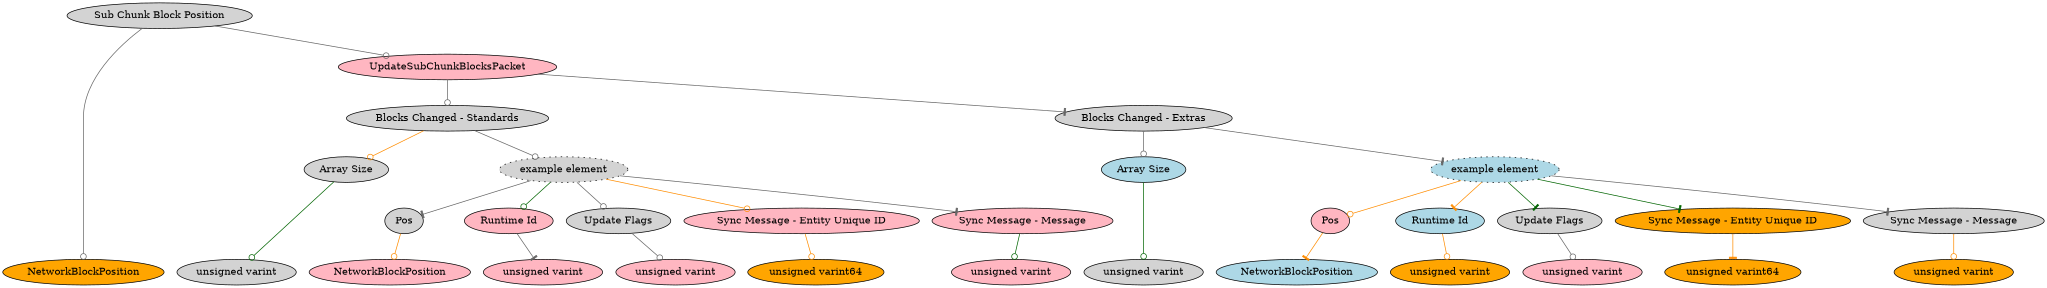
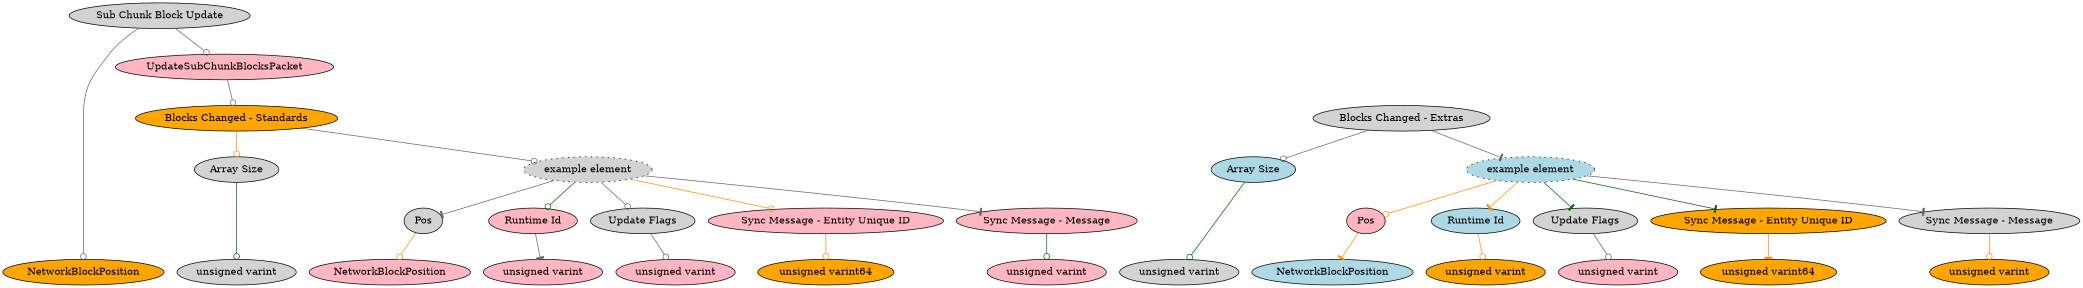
  digraph {
    rankdir=TB
    node [fillcolor=lightgrey style=filled]
    edge [arrowhead=odot color=gray40]
    n1 [fillcolor=orange label=NetworkBlockPosition]
    n2 [label="unsigned varint"]
    n3 [fillcolor=lightpink label=NetworkBlockPosition]
    n4 [fillcolor=lightpink label="unsigned varint"]
    n5 [fillcolor=lightpink label="unsigned varint"]
    n6 [fillcolor=orange label="unsigned varint64"]
    n7 [fillcolor=lightpink label="unsigned varint"]
    n8 [label="unsigned varint"]
    n9 [fillcolor=lightblue label=NetworkBlockPosition]
    n10 [fillcolor=orange label="unsigned varint"]
    n11 [fillcolor=lightpink label="unsigned varint"]
    n12 [fillcolor=orange label="unsigned varint64"]
    n13 [fillcolor=orange label="unsigned varint"]
    n14 [fillcolor=lightpink label=UpdateSubChunkBlocksPacket]
-   n15 [label="Blocks Changed - Standards"]
+   n15 [fillcolor=orange label="Blocks Changed - Standards"]
    n16 [label="Blocks Changed - Extras"]
-   n17 [label="Sub Chunk Block Position"]
+   n17 [label="Sub Chunk Block Update"]
    n18 [label="Array Size"]
    n19 [label="example element" style="dotted,filled"]
    n20 [fillcolor=lightblue label="Array Size"]
    n21 [fillcolor=lightblue label="example element" style="dotted,filled"]
    n22 [label=Pos]
    n23 [fillcolor=lightpink label="Runtime Id"]
    n24 [label="Update Flags"]
    n25 [fillcolor=lightpink label="Sync Message - Entity Unique ID"]
    n26 [fillcolor=lightpink label="Sync Message - Message"]
    n27 [fillcolor=lightpink label=Pos]
    n28 [fillcolor=lightblue label="Runtime Id"]
    n29 [label="Update Flags"]
    n30 [fillcolor=orange label="Sync Message - Entity Unique ID"]
    n31 [label="Sync Message - Message"]
    subgraph sub_1 {
      rank=max
      n1
      n2
      n3
      n4
      n5
      n6
      n7
      n8
      n9
      n10
      n11
      n12
      n13
    }
    n14 -> n15
-   n14 -> n16 [arrowhead=tee]
    n15 -> n18 [color=darkorange]
    n15 -> n19
    n16 -> n20
    n16 -> n21 [arrowhead=tee]
    n17 -> n1
    n17 -> n14
    n18 -> n2 [color=darkgreen]
    n19 -> n22 [arrowhead=tee]
    n19 -> n23 [color=darkgreen]
    n19 -> n24
    n19 -> n25 [color=darkorange]
    n19 -> n26 [arrowhead=tee]
    n20 -> n8 [color=darkgreen]
    n21 -> n27 [color=darkorange]
    n21 -> n28 [arrowhead=tee color=darkorange]
    n21 -> n29 [arrowhead=tee color=darkgreen]
    n21 -> n30 [arrowhead=tee color=darkgreen]
    n21 -> n31 [arrowhead=tee]
    n22 -> n3 [color=darkorange]
    n23 -> n4 [arrowhead=tee]
    n24 -> n5
    n25 -> n6 [color=darkorange]
    n26 -> n7 [color=darkgreen]
    n27 -> n9 [arrowhead=tee color=darkorange]
    n28 -> n10 [color=darkorange]
    n29 -> n11
    n30 -> n12 [arrowhead=tee color=darkorange]
    n31 -> n13 [color=darkorange]
  }
